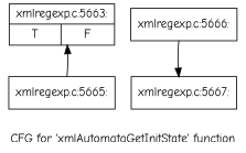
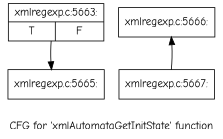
  digraph {
    fontname="Comic Neue"
    label="CFG for 'xmlAutomataGetInitState' function"
    node [fontname="Comic Neue" shape=record]
    edge [fontname="Comic Neue"]
    n1 [label="{xmlregexp.c:5663:|{<s0>T|<s1>F}}"]
    n2 [label="{xmlregexp.c:5665:}"]
    n3 [label="{xmlregexp.c:5666:}"]
    n4 [label="{xmlregexp.c:5667:}"]
-   n2 -> n1
-   n3 -> n4
+   n1 -> n2
+   n4 -> n3
  }
